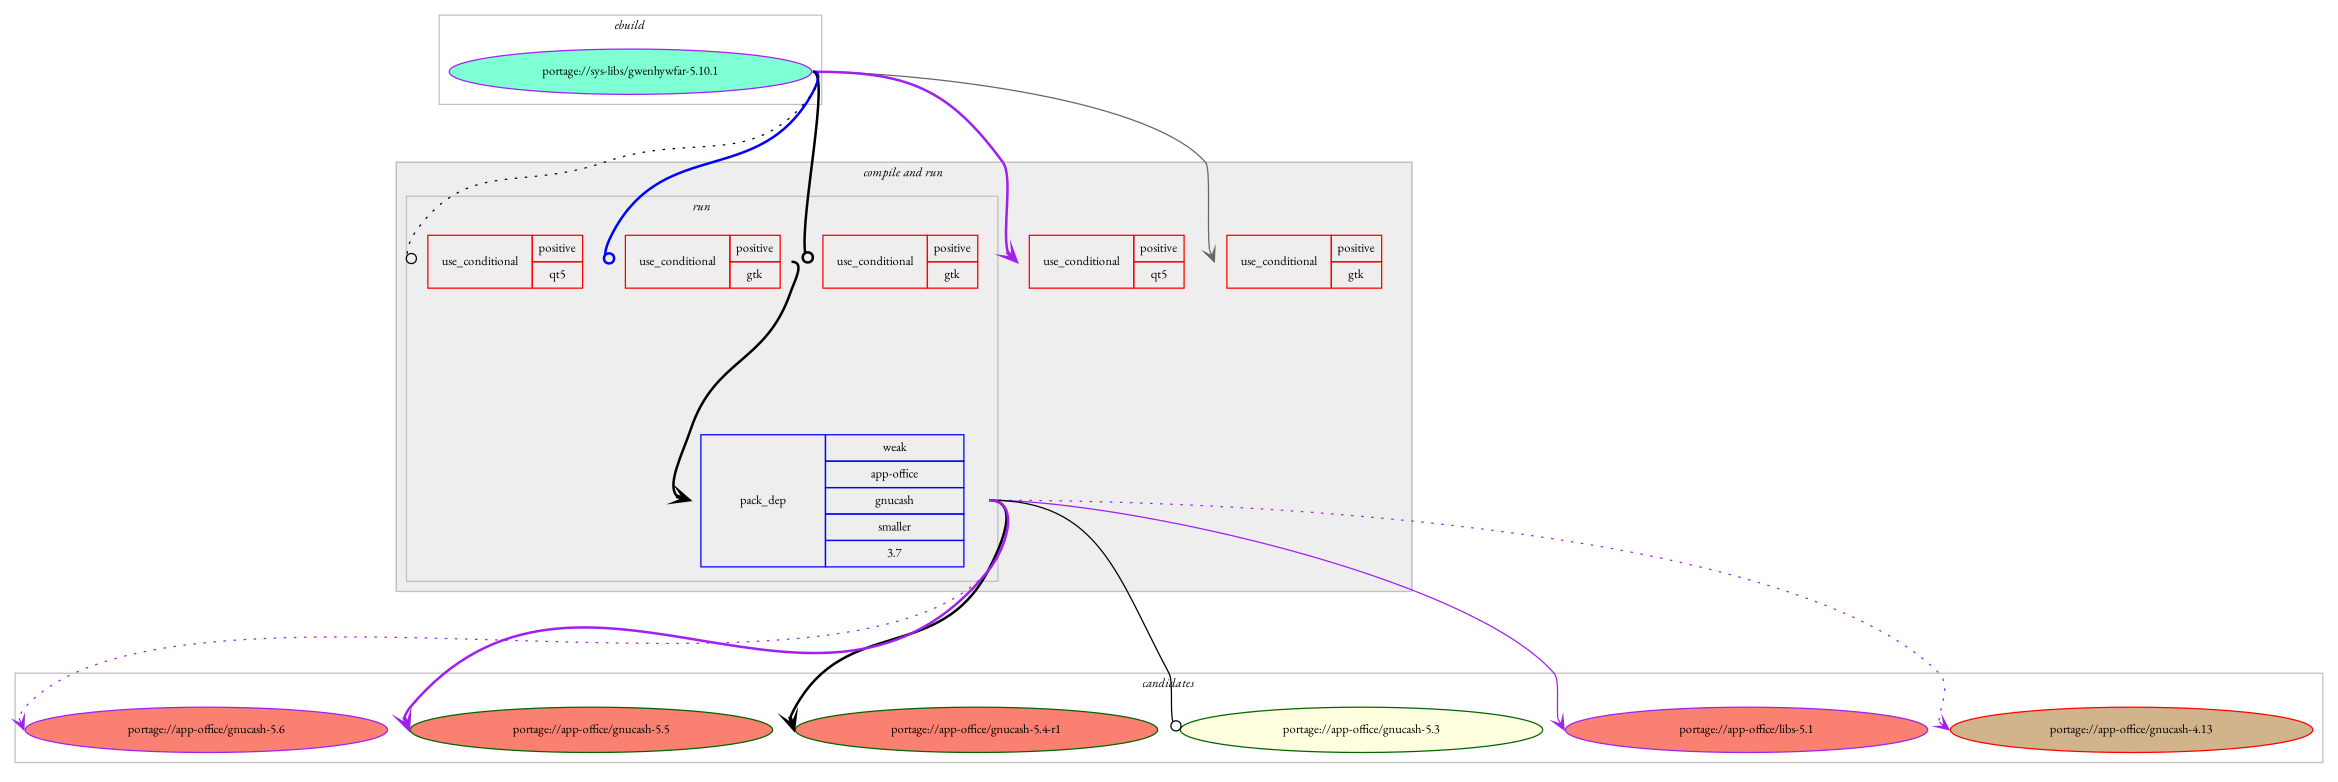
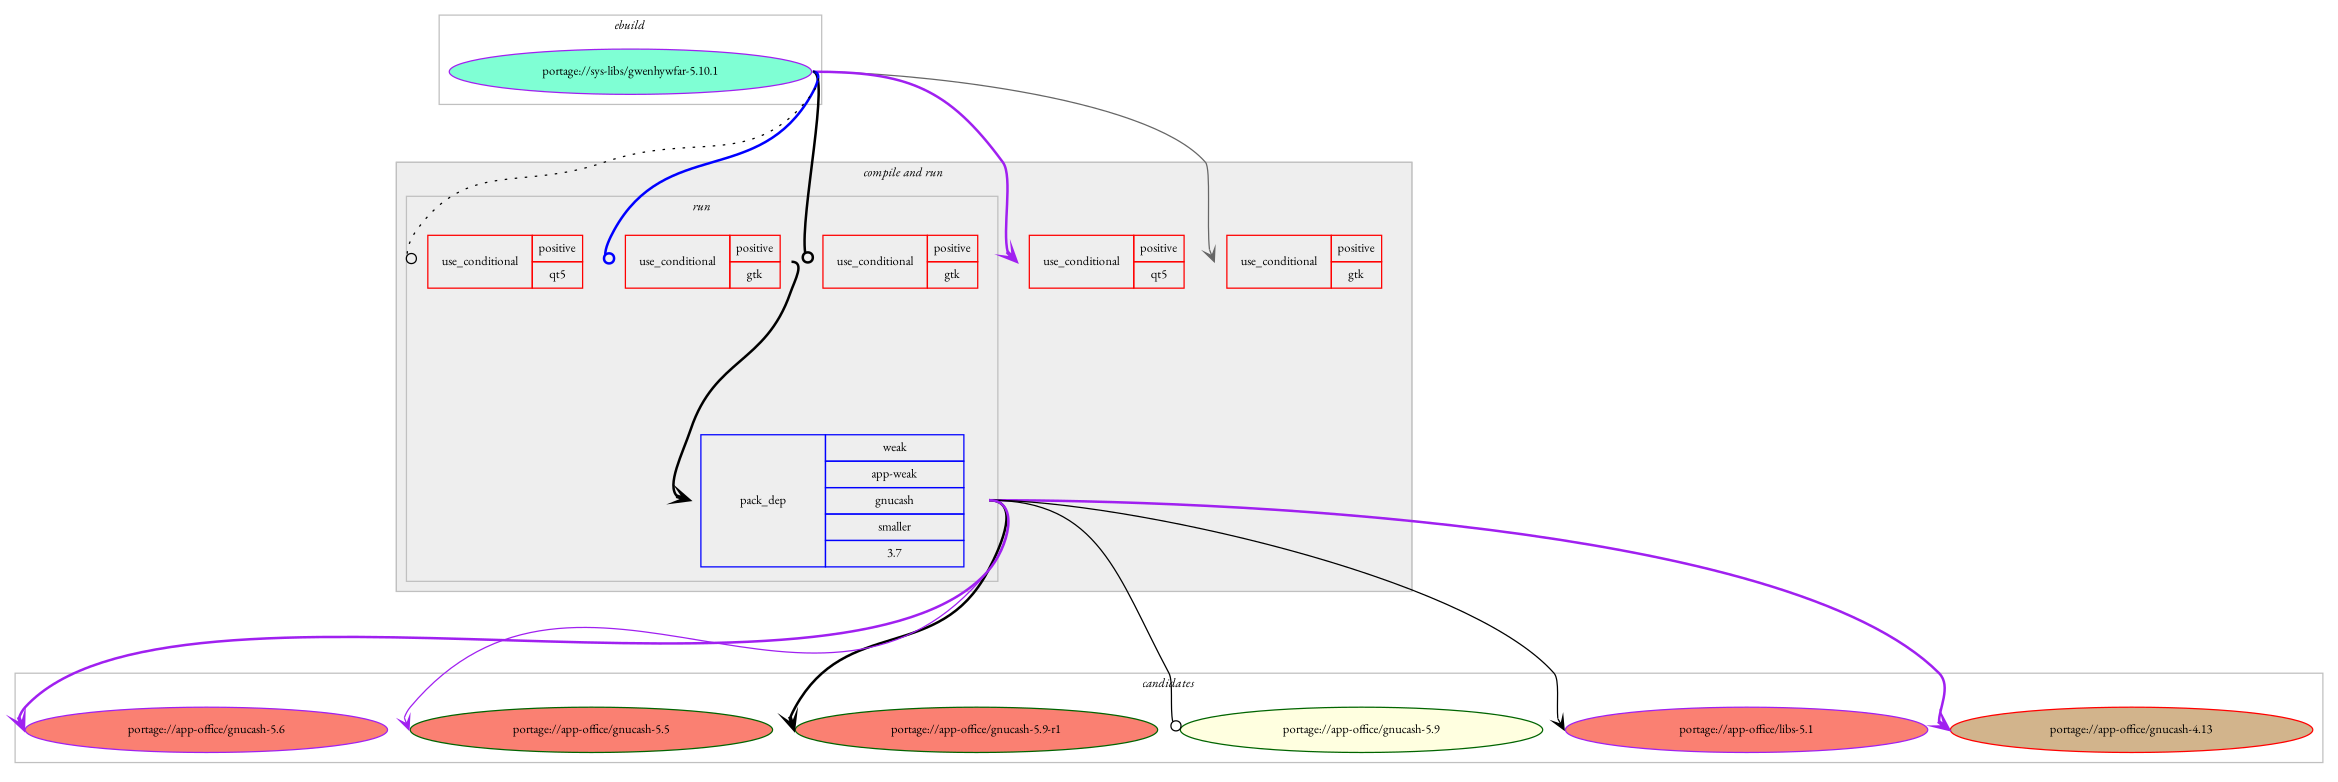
  digraph {
    compound=true
    concentrate=true
    fontname="EB Garamond"
    fontsize=10
    newrank=true
    rankdir=TB
    ranksep=1.5
    node [color=red fontname="EB Garamond" fontsize=10 style=filled]
    edge [arrowhead=vee color=purple fontname="EB Garamond" headport=w style=bold tailport=e weight=20]
    n1 [color=purple fillcolor=aquamarine label="portage://sys-libs/gwenhywfar-5.10.1" width=4]
    n2 [label=<<TABLE BORDER="0" CELLBORDER="1" CELLSPACING="0" CELLPADDING="4"><TR><TD ROWSPAN="3" CELLPADDING="10">use_conditional</TD></TR><TR><TD>positive</TD></TR><TR><TD>gtk</TD></TR></TABLE>> shape=none style=""]
    n3 [label=<<TABLE BORDER="0" CELLBORDER="1" CELLSPACING="0" CELLPADDING="4"><TR><TD ROWSPAN="3" CELLPADDING="10">use_conditional</TD></TR><TR><TD>positive</TD></TR><TR><TD>qt5</TD></TR></TABLE>> shape=none style=""]
    n4 [label=<<TABLE BORDER="0" CELLBORDER="1" CELLSPACING="0" CELLPADDING="4"><TR><TD ROWSPAN="3" CELLPADDING="10">use_conditional</TD></TR><TR><TD>positive</TD></TR><TR><TD>gtk</TD></TR></TABLE>> shape=none style=""]
-   n5 [color=blue label=<<TABLE BORDER="0" CELLBORDER="1" CELLSPACING="0" CELLPADDING="4" WIDTH="220"><TR><TD ROWSPAN="6" CELLPADDING="30">pack_dep</TD></TR><TR><TD WIDTH="110">weak</TD></TR><TR><TD>app-office</TD></TR><TR><TD>gnucash</TD></TR><TR><TD>smaller</TD></TR><TR><TD>3.7</TD></TR></TABLE>> shape=none style=""]
+   n5 [color=blue label=<<TABLE BORDER="0" CELLBORDER="1" CELLSPACING="0" CELLPADDING="4" WIDTH="220"><TR><TD ROWSPAN="6" CELLPADDING="30">pack_dep</TD></TR><TR><TD WIDTH="110">weak</TD></TR><TR><TD>app-weak</TD></TR><TR><TD>gnucash</TD></TR><TR><TD>smaller</TD></TR><TR><TD>3.7</TD></TR></TABLE>> shape=none style=""]
    n6 [label=<<TABLE BORDER="0" CELLBORDER="1" CELLSPACING="0" CELLPADDING="4"><TR><TD ROWSPAN="3" CELLPADDING="10">use_conditional</TD></TR><TR><TD>positive</TD></TR><TR><TD>gtk</TD></TR></TABLE>> shape=none style=""]
    n7 [label=<<TABLE BORDER="0" CELLBORDER="1" CELLSPACING="0" CELLPADDING="4"><TR><TD ROWSPAN="3" CELLPADDING="10">use_conditional</TD></TR><TR><TD>positive</TD></TR><TR><TD>qt5</TD></TR></TABLE>> shape=none style=""]
    n8 [fillcolor=tan label="portage://app-office/gnucash-4.13" width=4]
    n9 [color=purple fillcolor=salmon label="portage://app-office/libs-5.1" width=4]
-   n10 [color=darkgreen fillcolor=lightyellow label="portage://app-office/gnucash-5.3" width=4]
-   n11 [color=darkgreen fillcolor=salmon label="portage://app-office/gnucash-5.4-r1" width=4]
+   n10 [color=darkgreen fillcolor=lightyellow label="portage://app-office/gnucash-5.9" width=4]
+   n11 [color=darkgreen fillcolor=salmon label="portage://app-office/gnucash-5.9-r1" width=4]
    n12 [color=darkgreen fillcolor=salmon label="portage://app-office/gnucash-5.5" width=4]
    n13 [color=purple fillcolor=salmon label="portage://app-office/gnucash-5.6" width=4]
    subgraph cluster_1 {
      color=gray
      label=<<i>ebuild</i>>
      rank=same
      n1
    }
    subgraph cluster_2 {
      color=gray
      label=<<i>dependencies</i>>
      subgraph cluster_3 {
        color=gray
        fillcolor="#eeeeee"
        label=<<i>compile</i>>
        style=filled
        subgraph sub_4 {
          color=gray
          fillcolor="#eeeeee"
          label=<<i>compile</i>>
          style=filled
          n2
        }
        subgraph sub_5 {
          color=gray
          fillcolor="#eeeeee"
          label=<<i>compile</i>>
          style=filled
          n3
        }
      }
      subgraph cluster_6 {
        color=gray
        fillcolor="#eeeeee"
        label=<<i>compile and run</i>>
        style=filled
      }
      subgraph cluster_7 {
        color=gray
        fillcolor="#eeeeee"
        label=<<i>run</i>>
        style=filled
        subgraph sub_8 {
          color=gray
          fillcolor="#eeeeee"
          label=<<i>run</i>>
          style=filled
          n4
        }
        subgraph sub_9 {
          color=gray
          fillcolor="#eeeeee"
          label=<<i>run</i>>
          style=filled
          n6
          subgraph sub_10 {
            color=gray
            fillcolor="#eeeeee"
            label=<<i>run</i>>
            style=filled
            n5
          }
        }
        subgraph sub_11 {
          color=gray
          fillcolor="#eeeeee"
          label=<<i>run</i>>
          style=filled
          n7
        }
      }
    }
    subgraph cluster_12 {
      color=gray
      label=<<i>candidates</i>>
      rank=same
      subgraph sub_13 {
        color=black
        label=<<i>candidates</i>>
        nodesep=1
        rank=same
        n8
        n9
        n10
        n11
        n12
        n13
      }
    }
    n1 -> n2 [color=gray40 style=solid]
    n1 -> n3
    n1 -> n4 [arrowhead=odot color=black]
    n1 -> n6 [arrowhead=odot color=blue]
    n1 -> n7 [arrowhead=odot color=black style=dotted]
-   n5 -> n8 [style=dotted weight=100]
-   n5 -> n9 [style=solid weight=100]
+   n5 -> n8 [weight=100]
+   n5 -> n9 [color=black style=solid weight=100]
    n5 -> n10 [arrowhead=odot color=black style=solid weight=100]
    n5 -> n11 [color=black weight=100]
-   n5 -> n12 [weight=100]
-   n5 -> n13 [style=dotted weight=100]
+   n5 -> n12 [style=solid weight=100]
+   n5 -> n13 [weight=100]
    n6 -> n5 [color=black]
  }
